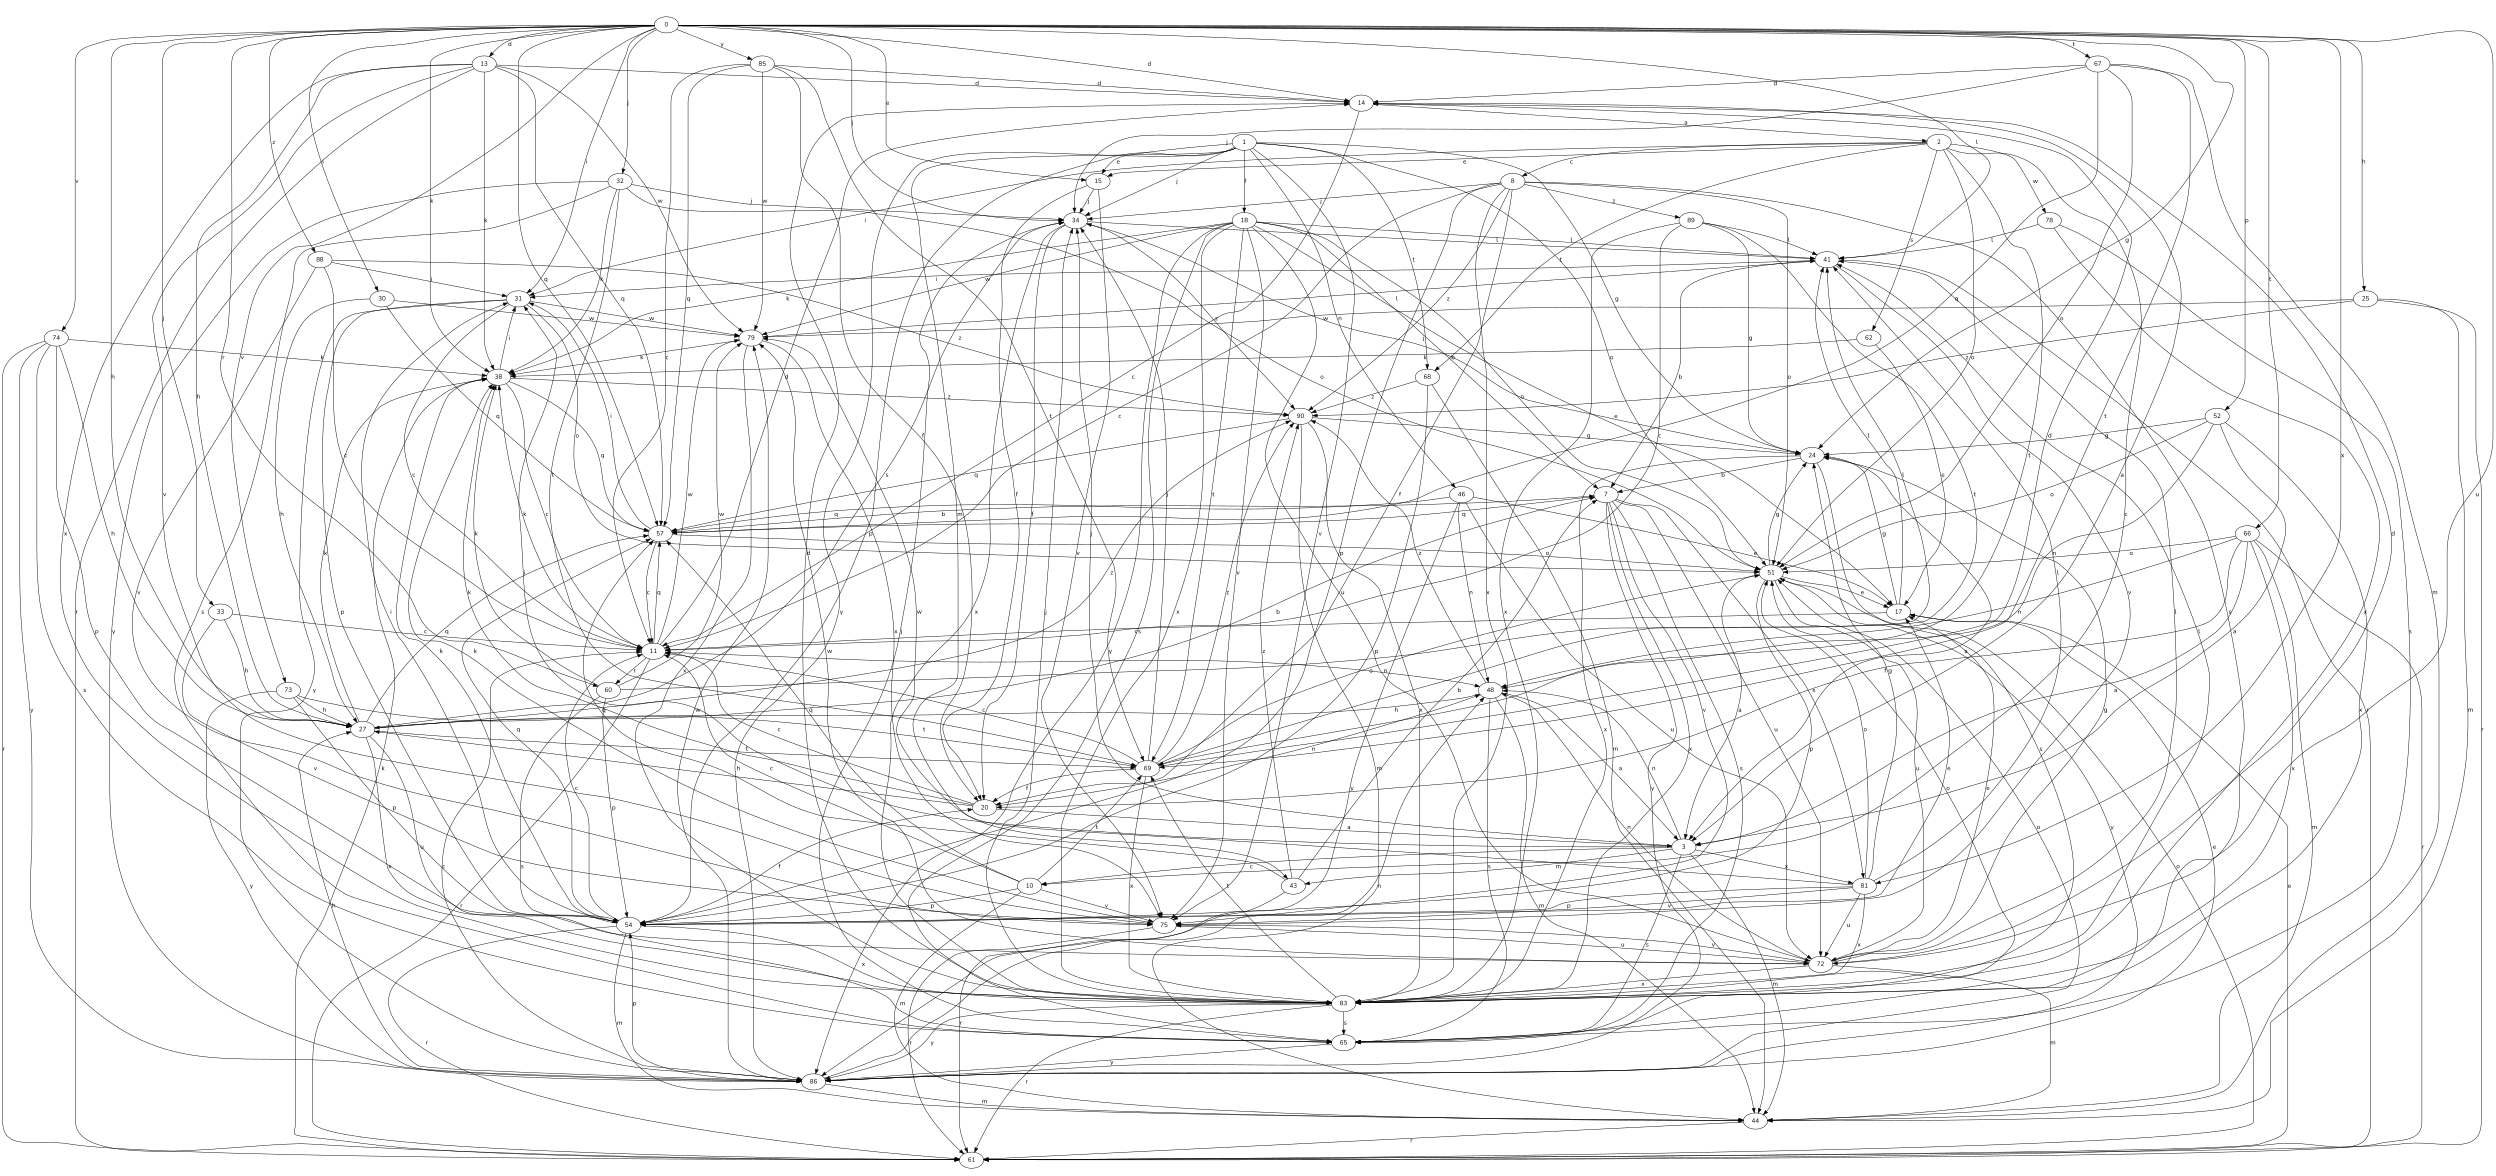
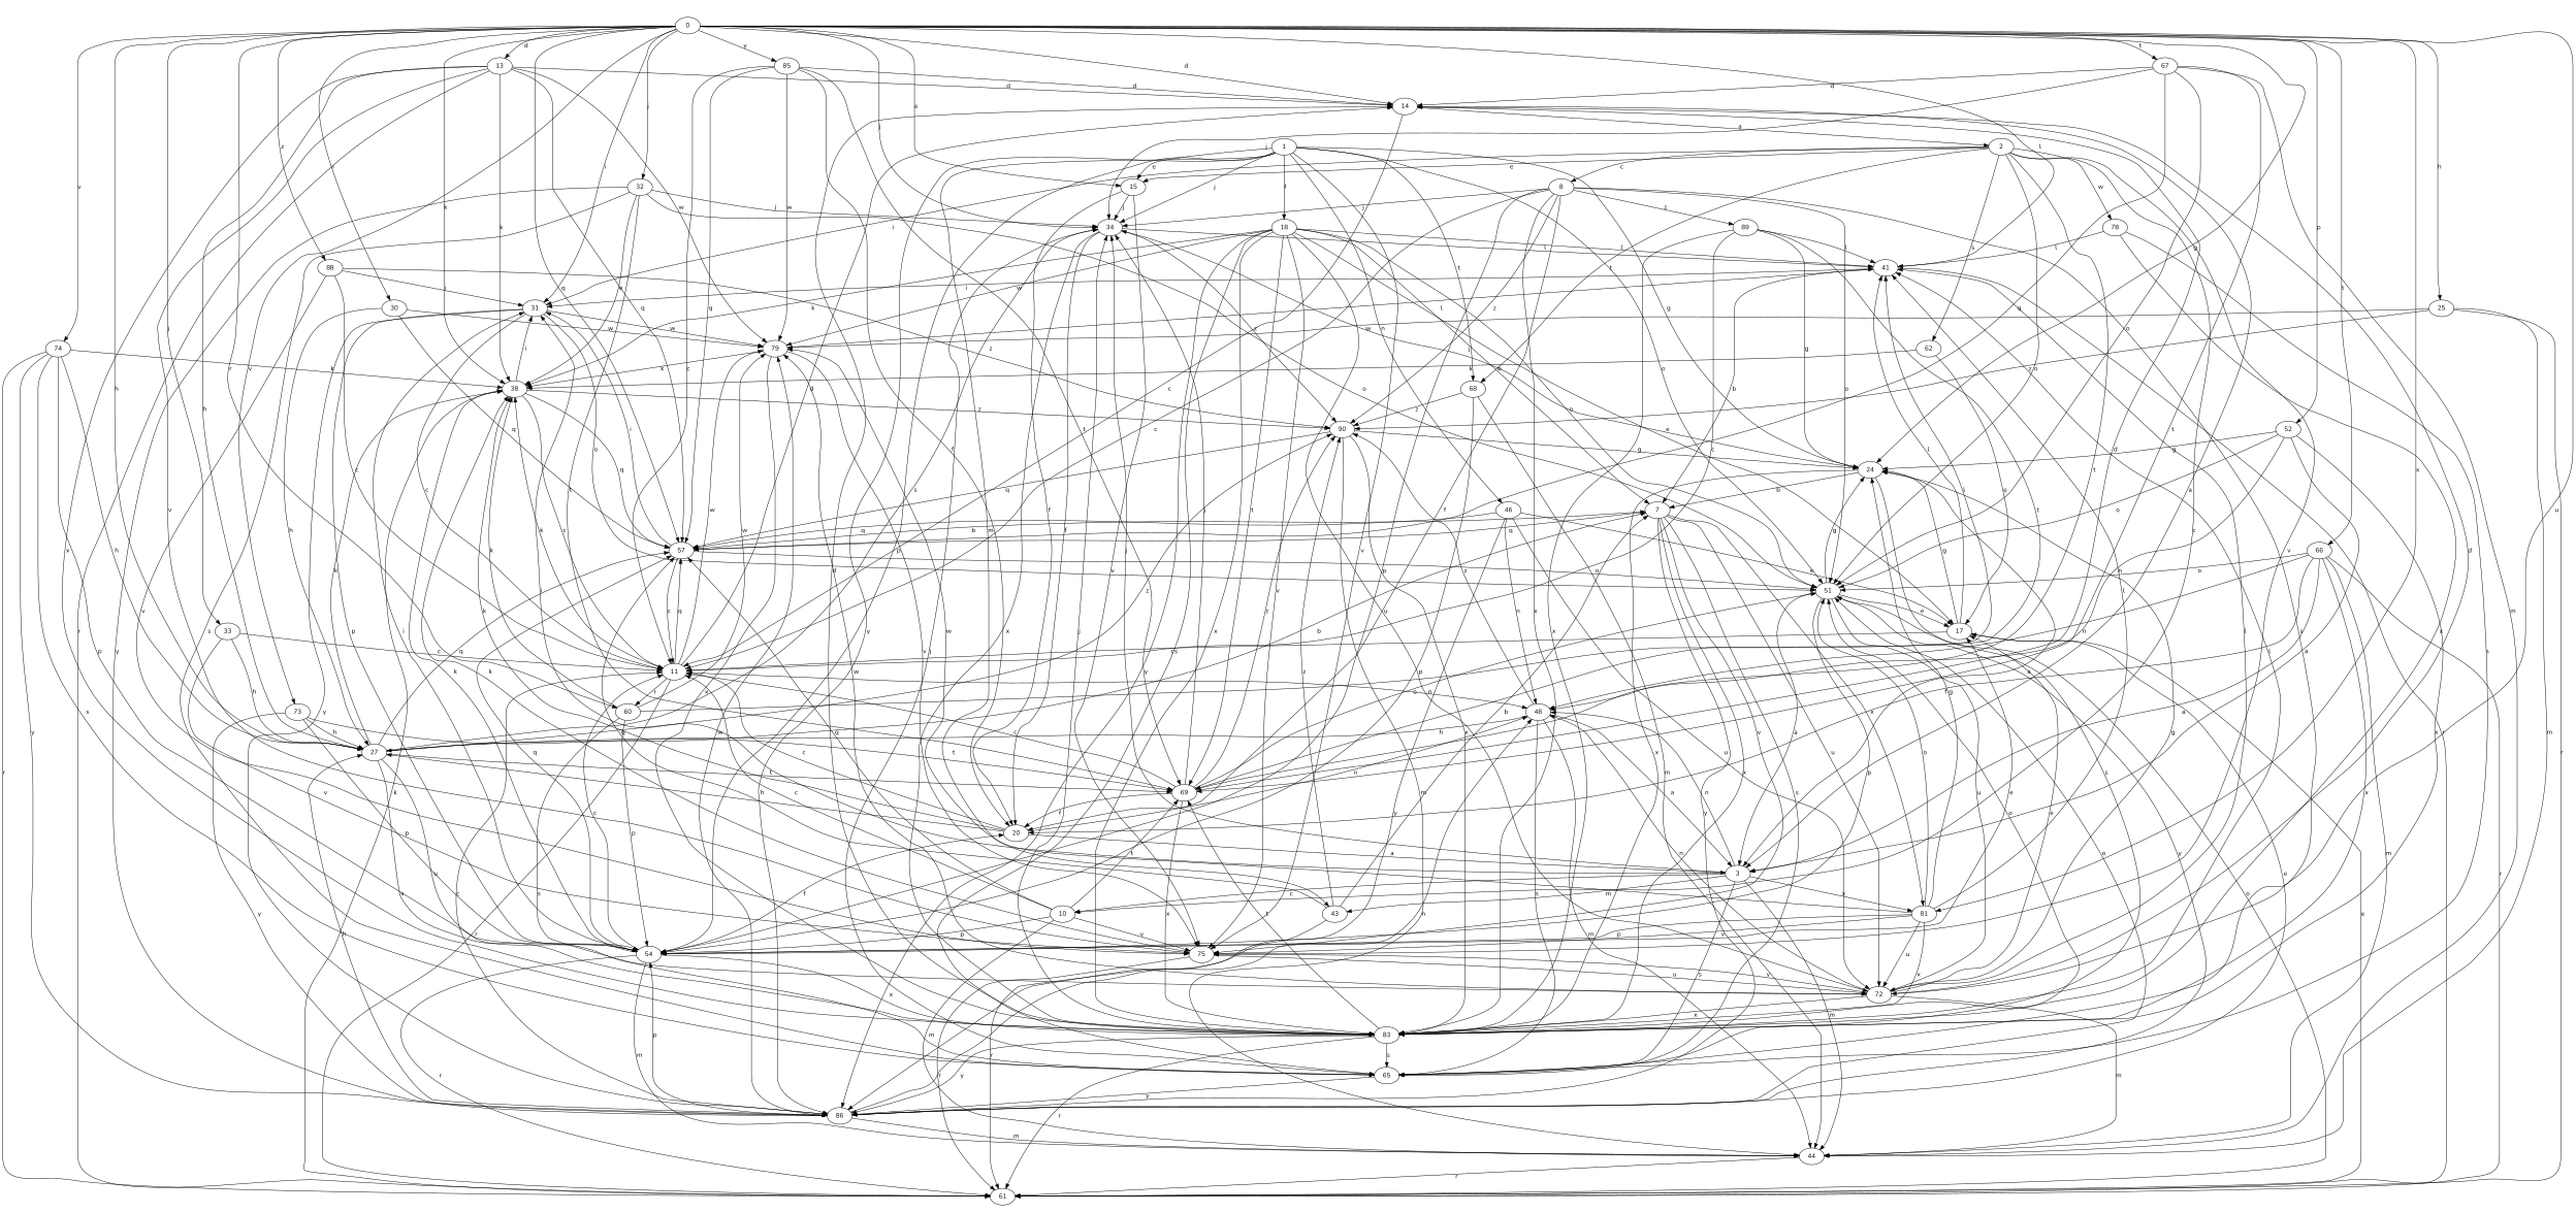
  strict digraph {
    fontname=Nunito
    node [fontname=Nunito]
    edge [fontname=Nunito]
    0
    13
    14
    15
    24
    25
    27
    30
    31
    32
    33
    34
    38
    41
    52
    57
    60
    66
    67
    72
    73
    74
    81
    85
    88
    75
    83
    61
    79
    2
    3
    11
    20
    65
    7
    44
    90
    69
    51
    54
    86
    48
    17
    1
    18
    43
    46
    68
    8
    10
    62
    78
    89
    0 -> 13 [label=d]
    0 -> 14 [label=d]
    0 -> 15 [label=e]
    0 -> 24 [label=g]
    0 -> 25 [label=h]
    0 -> 27 [label=h]
    0 -> 30 [label=i]
    0 -> 31 [label=i]
    0 -> 32 [label=j]
    0 -> 33 [label=j]
    0 -> 34 [label=j]
    0 -> 38 [label=k]
    0 -> 41 [label=l]
    0 -> 52 [label=p]
    0 -> 57 [label=q]
    0 -> 60 [label=r]
    0 -> 66 [label=t]
    0 -> 67 [label=t]
    0 -> 72 [label=u]
    0 -> 73 [label=v]
    0 -> 74 [label=v]
    0 -> 81 [label=x]
    0 -> 85 [label=y]
    0 -> 88 [label=z]
    13 -> 14 [label=d]
    13 -> 27 [label=h]
    13 -> 38 [label=k]
    13 -> 57 [label=q]
    13 -> 75 [label=v]
    13 -> 83 [label=x]
    13 -> 61 [label=r]
    13 -> 79 [label=w]
    14 -> 2 [label=a]
    14 -> 3 [label=a]
    14 -> 11 [label=c]
    15 -> 34 [label=j]
    15 -> 75 [label=v]
    15 -> 20 [label=f]
    24 -> 34 [label=j]
    24 -> 83 [label=x]
    24 -> 3 [label=a]
    24 -> 65 [label=s]
    24 -> 7 [label=b]
    25 -> 61 [label=r]
    25 -> 79 [label=w]
    25 -> 44 [label=m]
    25 -> 90 [label=z]
    27 -> 34 [label=s]
    27 -> 38 [label=k]
    27 -> 57 [label=q]
    27 -> 72 [label=u]
    27 -> 83 [label=x]
    27 -> 7 [label=b]
    27 -> 90 [label=z]
    27 -> 69 [label=t]
    30 -> 27 [label=h]
    30 -> 57 [label=q]
    30 -> 79 [label=w]
    31 -> 79 [label=w]
    31 -> 11 [label=c]
    31 -> 51 [label=o]
    31 -> 54 [label=p]
    31 -> 86 [label=y]
    32 -> 34 [label=j]
-   32 -> 38 [label=k]
+   32 -> 38 [label=e]
    32 -> 65 [label=s]
    32 -> 69 [label=t]
    32 -> 51 [label=o]
    32 -> 86 [label=y]
    33 -> 27 [label=h]
    33 -> 75 [label=v]
    33 -> 11 [label=c]
    34 -> 41 [label=l]
    34 -> 83 [label=x]
    34 -> 20 [label=f]
    34 -> 90 [label=z]
    38 -> 31 [label=i]
    38 -> 57 [label=q]
    38 -> 11 [label=c]
    38 -> 90 [label=z]
    41 -> 31 [label=i]
-   41 -> 75 [label=v]
+   2 -> 75 [label=v]
    41 -> 61 [label=r]
    41 -> 7 [label=b]
    52 -> 24 [label=g]
    52 -> 83 [label=x]
    52 -> 3 [label=a]
    52 -> 51 [label=o]
    52 -> 48 [label=n]
    57 -> 31 [label=i]
    57 -> 11 [label=c]
    57 -> 7 [label=b]
    57 -> 51 [label=o]
    60 -> 38 [label=k]
    60 -> 41 [label=l]
    60 -> 79 [label=w]
    60 -> 65 [label=s]
    60 -> 54 [label=p]
    66 -> 83 [label=x]
    66 -> 61 [label=r]
    66 -> 3 [label=a]
    66 -> 20 [label=f]
    66 -> 44 [label=m]
    66 -> 51 [label=o]
    66 -> 48 [label=n]
    67 -> 14 [label=d]
    67 -> 34 [label=j]
    67 -> 57 [label=q]
    67 -> 44 [label=m]
    67 -> 69 [label=t]
    67 -> 51 [label=o]
    72 -> 14 [label=d]
    72 -> 24 [label=g]
    72 -> 41 [label=l]
    72 -> 75 [label=v]
    72 -> 83 [label=x]
    72 -> 79 [label=w]
    72 -> 44 [label=m]
    72 -> 48 [label=n]
    72 -> 17 [label=e]
    73 -> 27 [label=h]
    73 -> 69 [label=t]
    73 -> 54 [label=p]
    73 -> 86 [label=y]
    74 -> 27 [label=h]
    74 -> 38 [label=k]
    74 -> 61 [label=r]
    74 -> 65 [label=s]
    74 -> 54 [label=p]
    74 -> 86 [label=y]
    81 -> 24 [label=g]
    81 -> 41 [label=l]
    81 -> 72 [label=u]
    81 -> 75 [label=v]
    81 -> 83 [label=x]
    81 -> 79 [label=w]
    81 -> 51 [label=o]
    81 -> 54 [label=p]
    85 -> 14 [label=d]
    85 -> 57 [label=q]
    85 -> 79 [label=w]
    85 -> 11 [label=c]
    85 -> 20 [label=f]
    85 -> 69 [label=t]
    88 -> 31 [label=i]
    88 -> 75 [label=v]
    88 -> 11 [label=c]
    88 -> 90 [label=z]
    75 -> 38 [label=k]
    75 -> 72 [label=u]
    75 -> 61 [label=r]
    83 -> 14 [label=d]
    83 -> 34 [label=j]
    83 -> 41 [label=l]
    83 -> 61 [label=r]
    83 -> 65 [label=s]
    83 -> 69 [label=t]
    83 -> 51 [label=o]
    83 -> 86 [label=y]
    61 -> 38 [label=k]
    61 -> 51 [label=o]
    61 -> 17 [label=e]
    79 -> 38 [label=k]
    79 -> 41 [label=l]
-   79 -> 75 [label=x]
+   79 -> 75 [label=v]
    79 -> 83 [label=x]
    2 -> 15 [label=e]
    2 -> 31 [label=i]
    2 -> 69 [label=t]
    2 -> 51 [label=o]
    2 -> 68 [label=t]
    2 -> 8 [label=c]
    2 -> 10 [label=c]
    2 -> 62 [label=s]
    2 -> 78 [label=w]
    3 -> 31 [label=i]
    3 -> 34 [label=j]
    3 -> 81 [label=x]
    3 -> 65 [label=s]
    3 -> 44 [label=m]
    3 -> 48 [label=n]
    3 -> 43 [label=m]
    3 -> 10 [label=c]
    11 -> 14 [label=d]
    11 -> 38 [label=k]
    11 -> 57 [label=q]
    11 -> 60 [label=r]
    11 -> 61 [label=r]
    11 -> 79 [label=w]
    11 -> 48 [label=n]
    20 -> 27 [label=h]
    20 -> 38 [label=k]
    20 -> 3 [label=a]
    20 -> 11 [label=c]
    20 -> 48 [label=n]
    65 -> 34 [label=j]
    65 -> 86 [label=y]
    7 -> 57 [label=q]
    7 -> 72 [label=u]
    7 -> 81 [label=x]
    7 -> 75 [label=v]
    7 -> 83 [label=x]
    7 -> 65 [label=s]
    7 -> 86 [label=y]
    44 -> 61 [label=r]
    90 -> 24 [label=g]
    90 -> 57 [label=q]
    90 -> 83 [label=x]
    90 -> 44 [label=m]
    69 -> 14 [label=d]
    69 -> 34 [label=j]
    69 -> 83 [label=x]
    69 -> 11 [label=c]
    69 -> 20 [label=f]
    69 -> 90 [label=z]
    69 -> 51 [label=o]
    51 -> 24 [label=g]
    51 -> 72 [label=u]
    51 -> 3 [label=a]
    51 -> 54 [label=p]
    51 -> 86 [label=y]
    51 -> 17 [label=e]
    54 -> 31 [label=i]
    54 -> 38 [label=k]
    54 -> 57 [label=q]
    54 -> 83 [label=x]
    54 -> 61 [label=r]
    54 -> 11 [label=c]
    54 -> 20 [label=f]
    54 -> 44 [label=m]
    54 -> 17 [label=e]
    86 -> 27 [label=h]
    86 -> 79 [label=w]
    86 -> 11 [label=c]
    86 -> 44 [label=m]
    86 -> 51 [label=o]
    86 -> 54 [label=p]
    86 -> 48 [label=n]
    86 -> 17 [label=e]
    48 -> 27 [label=h]
    48 -> 3 [label=a]
    48 -> 65 [label=s]
    48 -> 44 [label=m]
    48 -> 90 [label=z]
    17 -> 24 [label=g]
    17 -> 41 [label=l]
    17 -> 11 [label=c]
    1 -> 15 [label=e]
    1 -> 24 [label=g]
    1 -> 34 [label=j]
    1 -> 75 [label=v]
    1 -> 51 [label=o]
    1 -> 54 [label=p]
    1 -> 86 [label=y]
    1 -> 18 [label=f]
    1 -> 43 [label=m]
    1 -> 46 [label=n]
    1 -> 68 [label=t]
    18 -> 38 [label=k]
    18 -> 41 [label=l]
    18 -> 72 [label=u]
    18 -> 75 [label=v]
    18 -> 83 [label=x]
    18 -> 79 [label=w]
    18 -> 65 [label=s]
    18 -> 7 [label=b]
    18 -> 69 [label=t]
    18 -> 51 [label=o]
    18 -> 86 [label=y]
    18 -> 17 [label=e]
    43 -> 57 [label=q]
    43 -> 61 [label=r]
    43 -> 7 [label=b]
    43 -> 90 [label=z]
    46 -> 57 [label=q]
    46 -> 72 [label=u]
    46 -> 86 [label=y]
    46 -> 48 [label=n]
    46 -> 17 [label=e]
    68 -> 44 [label=m]
    68 -> 90 [label=z]
    68 -> 54 [label=p]
    8 -> 34 [label=j]
    8 -> 83 [label=x]
    8 -> 11 [label=c]
    8 -> 20 [label=f]
    8 -> 65 [label=s]
    8 -> 90 [label=z]
    8 -> 51 [label=o]
    8 -> 54 [label=p]
    8 -> 89 [label=z]
    10 -> 57 [label=q]
    10 -> 75 [label=v]
    10 -> 11 [label=c]
    10 -> 44 [label=m]
    10 -> 69 [label=t]
    10 -> 54 [label=p]
    62 -> 38 [label=k]
    62 -> 17 [label=e]
    78 -> 41 [label=l]
    78 -> 83 [label=x]
    78 -> 65 [label=s]
    89 -> 24 [label=g]
    89 -> 41 [label=l]
    89 -> 83 [label=x]
    89 -> 11 [label=c]
    89 -> 69 [label=t]
  }
